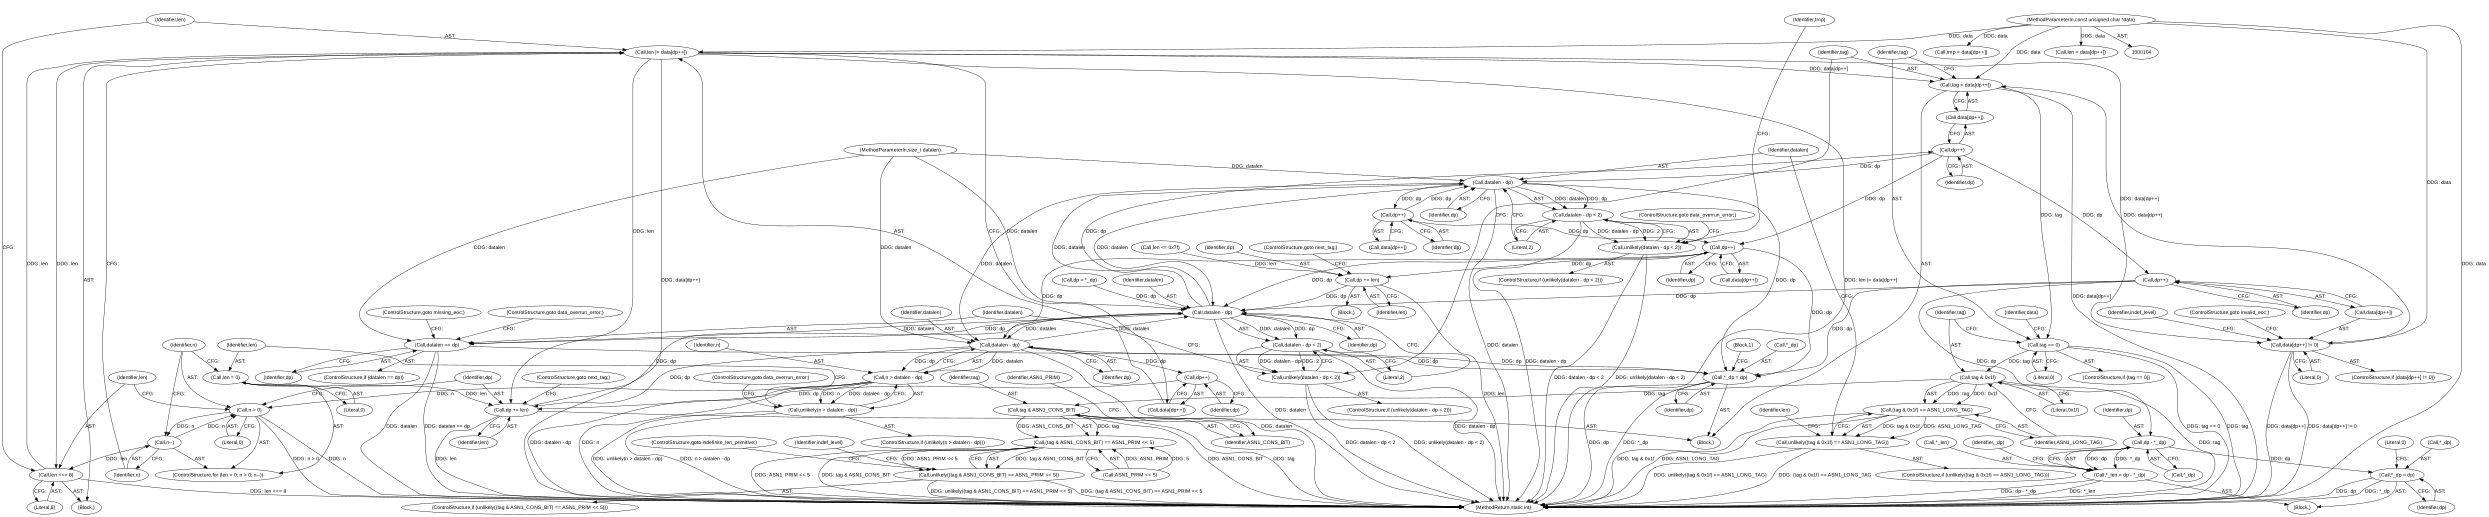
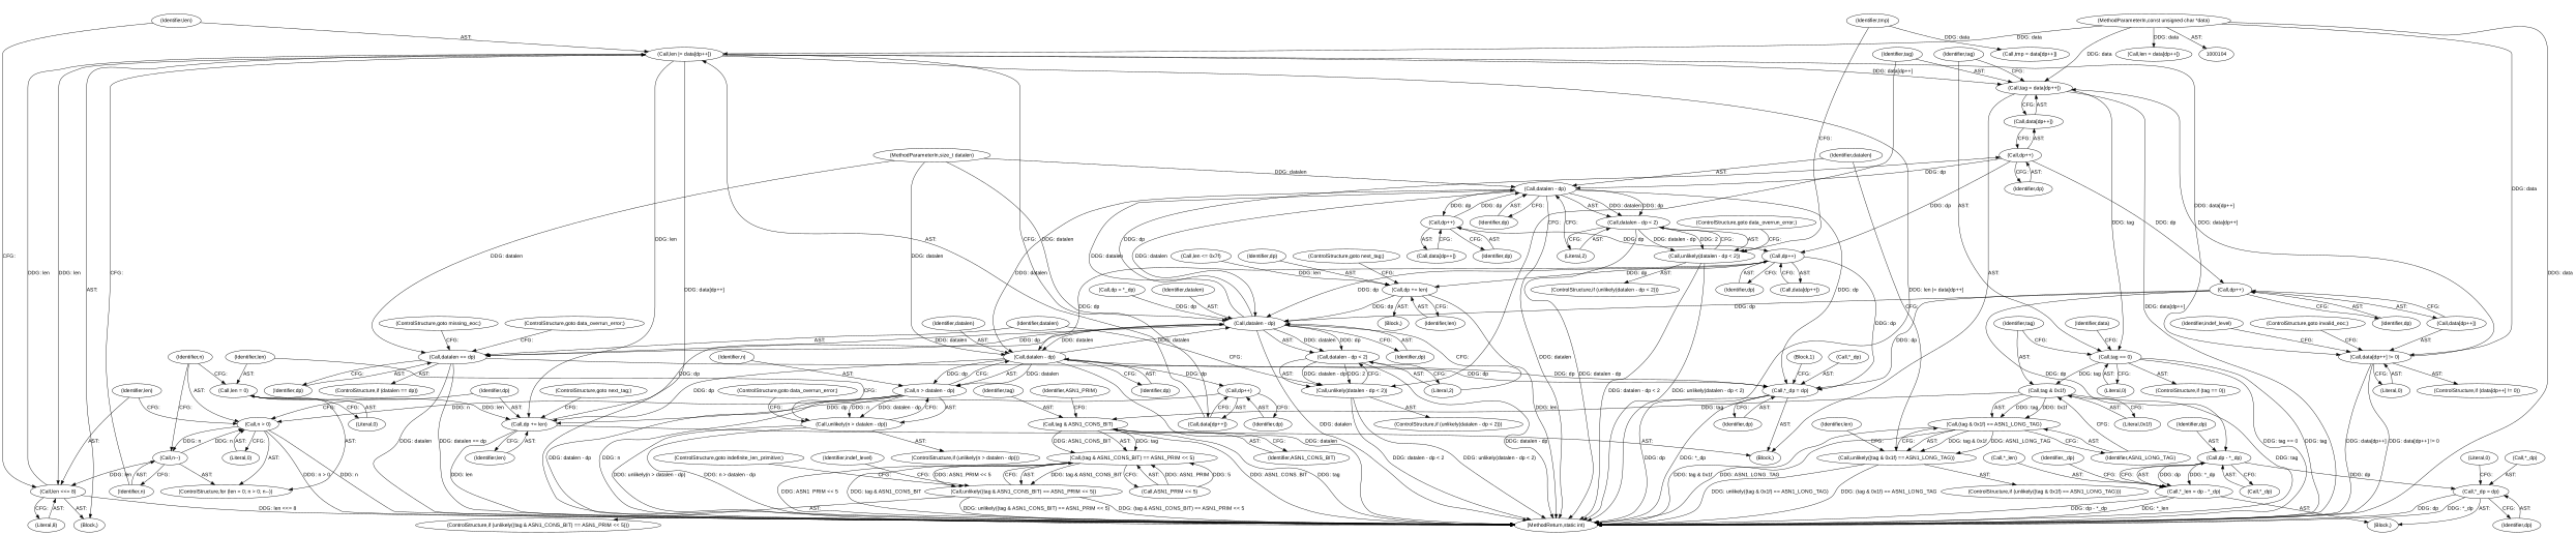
  digraph {
    fontname="Liberation Sans"
    node [fontname="Liberation Sans"]
    edge [fontname="Liberation Sans"]
    n1 [label="(Call,len |= data[dp++])"]
    n2 [label="(Call,len <<= 8)"]
    n3 [label="(Call,tag = data[dp++])"]
    n4 [label="(Call,data[dp++] != 0)"]
    n5 [label="(Call,dp += len)"]
    n6 [label="(Block,)"]
    n7 [label="(MethodReturn,static int)"]
    n8 [label="(Call,data[dp++])"]
    n9 [label="(Literal,8)"]
    n10 [label="(Call,tag == 0)"]
    n11 [label="(Call,data[dp++])"]
    n12 [label="(Block,)"]
    n13 [label="(ControlStructure,if (data[dp++] != 0))"]
    n14 [label="(Literal,0)"]
    n15 [label="(Call,datalen - dp)"]
    n16 [label="(Identifier,len)"]
    n17 [label="(Call,dp++)"]
    n18 [label="(MethodParameterIn,const unsigned char *data)"]
    n19 [label="(Call,tmp = data[dp++])"]
    n20 [label="(Call,len = data[dp++])"]
    1000104
    n22 [label="(Call,len = 0)"]
    n23 [label="(ControlStructure,for (len = 0; n > 0; n--))"]
    n24 [label="(Literal,0)"]
    n25 [label="(Call,tag & 0x1f)"]
    n26 [label="(Literal,0)"]
    n27 [label="(ControlStructure,if (tag == 0))"]
    n28 [label="(Call,dp++)"]
    n29 [label="(Call,(tag & 0x1f) == ASN1_LONG_TAG)"]
    n30 [label="(Call,tag & ASN1_CONS_BIT)"]
    n31 [label="(Literal,0x1f)"]
    n32 [label="(Call,unlikely((tag & 0x1f) == ASN1_LONG_TAG))"]
    n33 [label="(Identifier,ASN1_LONG_TAG)"]
    n34 [label="(Call,(tag & ASN1_CONS_BIT) == ASN1_PRIM << 5)"]
    n35 [label="(Identifier,ASN1_CONS_BIT)"]
    n36 [label="(ControlStructure,if (unlikely((tag & 0x1f) == ASN1_LONG_TAG)))"]
    n37 [label="(Call,unlikely((tag & ASN1_CONS_BIT) == ASN1_PRIM << 5))"]
    n38 [label="(Call,ASN1_PRIM << 5)"]
    n39 [label="(ControlStructure,if (unlikely((tag & ASN1_CONS_BIT) == ASN1_PRIM << 5)))"]
    n40 [label="(Call,datalen - dp < 2)"]
    n41 [label="(Call,datalen == dp)"]
    n42 [label="(Call,datalen - dp)"]
    n43 [label="(Call,datalen - dp)"]
    n44 [label="(Identifier,dp)"]
    n45 [label="(Call,unlikely(datalen - dp < 2))"]
    n46 [label="(Literal,2)"]
    n47 [label="(Call,*_dp = dp)"]
    n48 [label="(Identifier,dp)"]
    n49 [label="(ControlStructure,if (datalen == dp))"]
    n50 [label="(Call,dp++)"]
    n51 [label="(Call,dp++)"]
    n52 [label="(Identifier,dp)"]
    n53 [label="(Call,datalen - dp < 2)"]
    n54 [label="(Call,dp++)"]
    n55 [label="(Identifier,dp)"]
    n56 [label="(Call,n > datalen - dp)"]
    n57 [label="(Identifier,dp)"]
    n58 [label="(ControlStructure,if (unlikely(datalen - dp < 2)))"]
    n59 [label="(Identifier,dp)"]
    n60 [label="(Call,dp - *_dp)"]
    n61 [label="(Identifier,dp)"]
    n62 [label="(Call,data[dp++])"]
    n63 [label="(Call,dp += len)"]
    n64 [label="(Call,data[dp++])"]
    n65 [label="(Identifier,dp)"]
    n66 [label="(Call,*_len = dp - *_dp)"]
    n67 [label="(Call,*_dp = dp)"]
    n68 [label="(Call,*_dp)"]
    n69 [label="(Block,)"]
    n70 [label="(Identifier,dp)"]
    n71 [label="(Call,unlikely(datalen - dp < 2))"]
    n72 [label="(Literal,2)"]
    n73 [label="(Identifier,dp)"]
    n74 [label="(Call,data[dp++])"]
    n75 [label="(ControlStructure,if (unlikely(datalen - dp < 2)))"]
    n76 [label="(Block,)"]
    n77 [label="(Identifier,len)"]
    n78 [label="(Call,unlikely(n > datalen - dp))"]
    n79 [label="(Call,n > 0)"]
    n80 [label="(Identifier,dp)"]
    n81 [label="(ControlStructure,if (unlikely(n > datalen - dp)))"]
    n82 [label="(Call,n--)"]
    n83 [label="(Literal,0)"]
    n84 [label="(Identifier,n)"]
    n85 [label="(Identifier,datalen)"]
    n86 [label="(ControlStructure,goto next_tag;)"]
    n87 [label="(Identifier,len)"]
    n88 [label="(Identifier,len)"]
    n89 [label="(Identifier,indef_level)"]
    n90 [label="(Block,1)"]
    n91 [label="(Literal,0)"]
    n92 [label="(Identifier,n)"]
    n93 [label="(Identifier,datalen)"]
    n94 [label="(Call,*_len)"]
    n95 [label="(Identifier,len)"]
    n96 [label="(Identifier,dp)"]
    n97 [label="(Identifier,tag)"]
    n98 [label="(Call,*_dp)"]
    n99 [label="(Identifier,tag)"]
    n100 [label="(Call,len <= 0x7f)"]
    n101 [label="(Identifier,tag)"]
    n102 [label="(ControlStructure,goto next_tag;)"]
    n103 [label="(ControlStructure,goto data_overrun_error;)"]
    n104 [label="(Identifier,tag)"]
    n105 [label="(Identifier,ASN1_PRIM)"]
    n106 [label="(ControlStructure,goto indefinite_len_primitive;)"]
    n107 [label="(Identifier,indef_level)"]
    n108 [label="(Identifier,dp)"]
    n109 [label="(ControlStructure,goto invalid_eoc;)"]
    n110 [label="(ControlStructure,goto data_overrun_error;)"]
    n111 [label="(Identifier,datalen)"]
    n112 [label="(Call,*_dp)"]
    n113 [label="(Identifier,n)"]
    n114 [label="(Identifier,dp)"]
    n115 [label="(Identifier,len)"]
    n116 [label="(ControlStructure,goto data_overrun_error;)"]
    n117 [label="(Identifier,data)"]
    n118 [label="(ControlStructure,goto missing_eoc;)"]
    n119 [label="(Identifier,tmp)"]
    n120 [label="(Identifier,datalen)"]
    n121 [label="(Identifier,_dp)"]
    n122 [label="(Call,dp = *_dp)"]
    n123 [label="(MethodParameterIn,size_t datalen)"]
    n1 -> n2 [label="DDG: len"]
    n1 -> n3 [label="DDG: data[dp++]"]
    n1 -> n4 [label="DDG: data[dp++]"]
    n1 -> n5 [label="DDG: len"]
    n1 -> n6 [label="AST: "]
    n1 -> n7 [label="DDG: data[dp++]"]
    n1 -> n7 [label="DDG: len |= data[dp++]"]
    n1 -> n8 [label="CFG: "]
    n2 -> n1 [label="DDG: len"]
    n2 -> n6 [label="AST: "]
    n2 -> n7 [label="DDG: len <<= 8"]
    n2 -> n9 [label="CFG: "]
    n3 -> n7 [label="DDG: data[dp++]"]
    n3 -> n10 [label="DDG: tag"]
    n3 -> n11 [label="CFG: "]
    n3 -> n12 [label="AST: "]
    n4 -> n3 [label="DDG: data[dp++]"]
    n4 -> n7 [label="DDG: data[dp++] != 0"]
    n4 -> n7 [label="DDG: data[dp++]"]
    n4 -> n13 [label="AST: "]
    n4 -> n14 [label="CFG: "]
    n5 -> n7 [label="DDG: len"]
    n5 -> n12 [label="AST: "]
    n5 -> n15 [label="DDG: dp"]
    n5 -> n16 [label="CFG: "]
    n8 -> n1 [label="AST: "]
    n8 -> n17 [label="CFG: "]
    n9 -> n2 [label="AST: "]
    n10 -> n7 [label="DDG: tag == 0"]
    n10 -> n7 [label="DDG: tag"]
    n10 -> n25 [label="DDG: tag"]
    n10 -> n26 [label="CFG: "]
    n10 -> n27 [label="AST: "]
    n11 -> n3 [label="AST: "]
    n11 -> n28 [label="CFG: "]
    n14 -> n4 [label="AST: "]
    n15 -> n7 [label="DDG: datalen"]
    n15 -> n28 [label="DDG: dp"]
    n15 -> n40 [label="AST: "]
    n15 -> n40 [label="DDG: datalen"]
    n15 -> n40 [label="DDG: dp"]
    n15 -> n41 [label="DDG: datalen"]
    n15 -> n41 [label="DDG: dp"]
    n15 -> n42 [label="DDG: datalen"]
    n15 -> n43 [label="DDG: datalen"]
    n15 -> n44 [label="CFG: "]
    n16 -> n5 [label="AST: "]
    n17 -> n5 [label="DDG: dp"]
    n17 -> n8 [label="AST: "]
    n17 -> n80 [label="CFG: "]
    n18 -> n1 [label="DDG: data"]
    n18 -> n3 [label="DDG: data"]
    n18 -> n4 [label="DDG: data"]
    n18 -> n7 [label="DDG: data"]
-   n18 -> n19 [label="DDG: data"]
+   n119 -> n19 [label="DDG: data"]
    n18 -> n20 [label="DDG: data"]
    n18 -> 1000104 [label="AST: "]
    n22 -> n5 [label="DDG: len"]
    n22 -> n23 [label="AST: "]
    n22 -> n24 [label="CFG: "]
    n24 -> n22 [label="AST: "]
    n25 -> n7 [label="DDG: tag"]
    n25 -> n29 [label="AST: "]
    n25 -> n29 [label="DDG: tag"]
    n25 -> n29 [label="DDG: 0x1f"]
    n25 -> n30 [label="DDG: tag"]
    n25 -> n31 [label="CFG: "]
    n26 -> n10 [label="AST: "]
    n28 -> n11 [label="AST: "]
    n28 -> n42 [label="DDG: dp"]
    n28 -> n50 [label="DDG: dp"]
    n28 -> n51 [label="DDG: dp"]
    n28 -> n52 [label="CFG: "]
    n29 -> n7 [label="DDG: tag & 0x1f"]
    n29 -> n7 [label="DDG: ASN1_LONG_TAG"]
    n29 -> n32 [label="AST: "]
    n29 -> n32 [label="DDG: tag & 0x1f"]
    n29 -> n32 [label="DDG: ASN1_LONG_TAG"]
    n29 -> n33 [label="CFG: "]
    n30 -> n7 [label="DDG: ASN1_CONS_BIT"]
    n30 -> n7 [label="DDG: tag"]
    n30 -> n34 [label="AST: "]
    n30 -> n34 [label="DDG: tag"]
    n30 -> n34 [label="DDG: ASN1_CONS_BIT"]
    n30 -> n35 [label="CFG: "]
    n31 -> n25 [label="AST: "]
    n32 -> n7 [label="DDG: unlikely((tag & 0x1f) == ASN1_LONG_TAG)"]
    n32 -> n7 [label="DDG: (tag & 0x1f) == ASN1_LONG_TAG"]
    n32 -> n29 [label="CFG: "]
    n32 -> n36 [label="AST: "]
    n33 -> n25 [label="CFG: "]
    n33 -> n29 [label="AST: "]
    n34 -> n7 [label="DDG: ASN1_PRIM << 5"]
    n34 -> n7 [label="DDG: tag & ASN1_CONS_BIT"]
    n34 -> n37 [label="AST: "]
    n34 -> n37 [label="DDG: tag & ASN1_CONS_BIT"]
    n34 -> n37 [label="DDG: ASN1_PRIM << 5"]
    n34 -> n38 [label="CFG: "]
    n35 -> n30 [label="AST: "]
    n37 -> n7 [label="DDG: unlikely((tag & ASN1_CONS_BIT) == ASN1_PRIM << 5)"]
    n37 -> n7 [label="DDG: (tag & ASN1_CONS_BIT) == ASN1_PRIM << 5"]
    n37 -> n34 [label="CFG: "]
    n37 -> n39 [label="AST: "]
    n38 -> n34 [label="AST: "]
    n38 -> n34 [label="DDG: ASN1_PRIM"]
    n38 -> n34 [label="DDG: 5"]
    n40 -> n7 [label="DDG: datalen - dp"]
    n40 -> n45 [label="AST: "]
    n40 -> n45 [label="DDG: datalen - dp"]
    n40 -> n45 [label="DDG: 2"]
    n40 -> n46 [label="CFG: "]
    n41 -> n7 [label="DDG: datalen"]
    n41 -> n7 [label="DDG: datalen == dp"]
    n41 -> n47 [label="DDG: dp"]
    n41 -> n48 [label="CFG: "]
    n41 -> n49 [label="AST: "]
    n42 -> n7 [label="DDG: datalen"]
    n42 -> n15 [label="DDG: datalen"]
    n42 -> n43 [label="DDG: datalen"]
    n42 -> n47 [label="DDG: dp"]
    n42 -> n53 [label="AST: "]
    n42 -> n53 [label="DDG: datalen"]
    n42 -> n53 [label="DDG: dp"]
    n42 -> n54 [label="DDG: dp"]
    n42 -> n55 [label="CFG: "]
    n43 -> n5 [label="DDG: dp"]
    n43 -> n7 [label="DDG: datalen"]
    n43 -> n15 [label="DDG: datalen"]
    n43 -> n17 [label="DDG: dp"]
    n43 -> n47 [label="DDG: dp"]
    n43 -> n56 [label="AST: "]
    n43 -> n56 [label="DDG: datalen"]
    n43 -> n56 [label="DDG: dp"]
    n43 -> n57 [label="CFG: "]
    n44 -> n15 [label="AST: "]
    n45 -> n7 [label="DDG: unlikely(datalen - dp < 2)"]
    n45 -> n7 [label="DDG: datalen - dp < 2"]
    n45 -> n40 [label="CFG: "]
    n45 -> n58 [label="AST: "]
    n46 -> n15 [label="CFG: "]
    n46 -> n40 [label="AST: "]
    n47 -> n7 [label="DDG: *_dp"]
    n47 -> n7 [label="DDG: dp"]
    n47 -> n12 [label="AST: "]
    n47 -> n59 [label="CFG: "]
    n48 -> n41 [label="AST: "]
    n50 -> n15 [label="DDG: dp"]
    n50 -> n47 [label="DDG: dp"]
    n50 -> n60 [label="DDG: dp"]
    n50 -> n61 [label="CFG: "]
    n50 -> n62 [label="AST: "]
    n51 -> n15 [label="DDG: dp"]
    n51 -> n43 [label="DDG: dp"]
    n51 -> n47 [label="DDG: dp"]
    n51 -> n63 [label="DDG: dp"]
    n51 -> n64 [label="AST: "]
    n51 -> n65 [label="CFG: "]
    n52 -> n28 [label="AST: "]
    n53 -> n7 [label="DDG: datalen - dp"]
    n53 -> n71 [label="AST: "]
    n53 -> n71 [label="DDG: datalen - dp"]
    n53 -> n71 [label="DDG: 2"]
    n53 -> n72 [label="CFG: "]
    n54 -> n42 [label="DDG: dp"]
    n54 -> n51 [label="DDG: dp"]
    n54 -> n73 [label="CFG: "]
    n54 -> n74 [label="AST: "]
    n55 -> n42 [label="AST: "]
    n56 -> n7 [label="DDG: datalen - dp"]
    n56 -> n7 [label="DDG: n"]
    n56 -> n43 [label="CFG: "]
    n56 -> n78 [label="AST: "]
    n56 -> n78 [label="DDG: n"]
    n56 -> n78 [label="DDG: datalen - dp"]
    n56 -> n79 [label="DDG: n"]
    n57 -> n43 [label="AST: "]
    n59 -> n47 [label="AST: "]
    n60 -> n66 [label="AST: "]
    n60 -> n66 [label="DDG: dp"]
    n60 -> n66 [label="DDG: *_dp"]
    n60 -> n67 [label="DDG: dp"]
    n60 -> n68 [label="CFG: "]
    n61 -> n50 [label="AST: "]
    n62 -> n4 [label="AST: "]
    n62 -> n50 [label="CFG: "]
    n63 -> n7 [label="DDG: len"]
    n63 -> n15 [label="DDG: dp"]
    n63 -> n76 [label="AST: "]
    n63 -> n77 [label="CFG: "]
    n64 -> n51 [label="CFG: "]
    n65 -> n51 [label="AST: "]
    n66 -> n7 [label="DDG: dp - *_dp"]
    n66 -> n7 [label="DDG: *_len"]
    n66 -> n60 [label="CFG: "]
    n66 -> n69 [label="AST: "]
    n67 -> n7 [label="DDG: *_dp"]
    n67 -> n7 [label="DDG: dp"]
    n67 -> n69 [label="AST: "]
    n67 -> n70 [label="CFG: "]
    n68 -> n60 [label="AST: "]
    n70 -> n67 [label="AST: "]
    n71 -> n7 [label="DDG: datalen - dp < 2"]
    n71 -> n7 [label="DDG: unlikely(datalen - dp < 2)"]
    n71 -> n53 [label="CFG: "]
    n71 -> n75 [label="AST: "]
    n72 -> n42 [label="CFG: "]
    n72 -> n53 [label="AST: "]
    n73 -> n54 [label="AST: "]
    n74 -> n54 [label="CFG: "]
    n77 -> n63 [label="AST: "]
    n78 -> n7 [label="DDG: n > datalen - dp"]
    n78 -> n7 [label="DDG: unlikely(n > datalen - dp)"]
    n78 -> n56 [label="CFG: "]
    n78 -> n81 [label="AST: "]
    n79 -> n7 [label="DDG: n > 0"]
    n79 -> n7 [label="DDG: n"]
    n79 -> n23 [label="AST: "]
    n79 -> n82 [label="DDG: n"]
    n79 -> n83 [label="CFG: "]
    n80 -> n17 [label="AST: "]
    n82 -> n2 [label="DDG: len"]
    n82 -> n23 [label="AST: "]
    n82 -> n79 [label="DDG: n"]
    n82 -> n84 [label="CFG: "]
    n83 -> n79 [label="AST: "]
    n84 -> n1 [label="CFG: "]
    n84 -> n82 [label="AST: "]
    n85 -> n41 [label="AST: "]
    n85 -> n45 [label="CFG: "]
    n86 -> n63 [label="CFG: "]
    n87 -> n22 [label="AST: "]
    n87 -> n78 [label="CFG: "]
    n88 -> n2 [label="AST: "]
    n88 -> n79 [label="CFG: "]
    n89 -> n4 [label="CFG: "]
    n90 -> n47 [label="CFG: "]
    n91 -> n67 [label="CFG: "]
    n92 -> n22 [label="CFG: "]
    n92 -> n79 [label="AST: "]
    n92 -> n82 [label="CFG: "]
    n93 -> n32 [label="CFG: "]
    n93 -> n42 [label="AST: "]
    n94 -> n66 [label="AST: "]
    n95 -> n1 [label="AST: "]
    n95 -> n2 [label="CFG: "]
    n96 -> n5 [label="AST: "]
    n96 -> n79 [label="CFG: "]
    n97 -> n30 [label="AST: "]
    n98 -> n67 [label="AST: "]
    n99 -> n3 [label="CFG: "]
    n99 -> n10 [label="AST: "]
    n100 -> n63 [label="DDG: len"]
    n101 -> n3 [label="AST: "]
    n101 -> n45 [label="CFG: "]
    n102 -> n5 [label="CFG: "]
    n103 -> n78 [label="CFG: "]
    n104 -> n10 [label="CFG: "]
    n104 -> n25 [label="AST: "]
-   n105 -> n35 [label="CFG: "]
+   n105 -> n30 [label="CFG: "]
    n106 -> n37 [label="CFG: "]
    n107 -> n37 [label="CFG: "]
    n108 -> n63 [label="AST: "]
    n109 -> n4 [label="CFG: "]
    n110 -> n41 [label="CFG: "]
    n111 -> n15 [label="AST: "]
    n112 -> n47 [label="AST: "]
    n113 -> n56 [label="AST: "]
    n114 -> n60 [label="AST: "]
    n115 -> n32 [label="CFG: "]
    n116 -> n71 [label="CFG: "]
    n117 -> n10 [label="CFG: "]
    n118 -> n41 [label="CFG: "]
    n119 -> n71 [label="CFG: "]
    n120 -> n43 [label="AST: "]
    n121 -> n66 [label="CFG: "]
    n122 -> n15 [label="DDG: dp"]
    n123 -> n15 [label="DDG: datalen"]
    n123 -> n41 [label="DDG: datalen"]
    n123 -> n42 [label="DDG: datalen"]
    n123 -> n43 [label="DDG: datalen"]
  }
